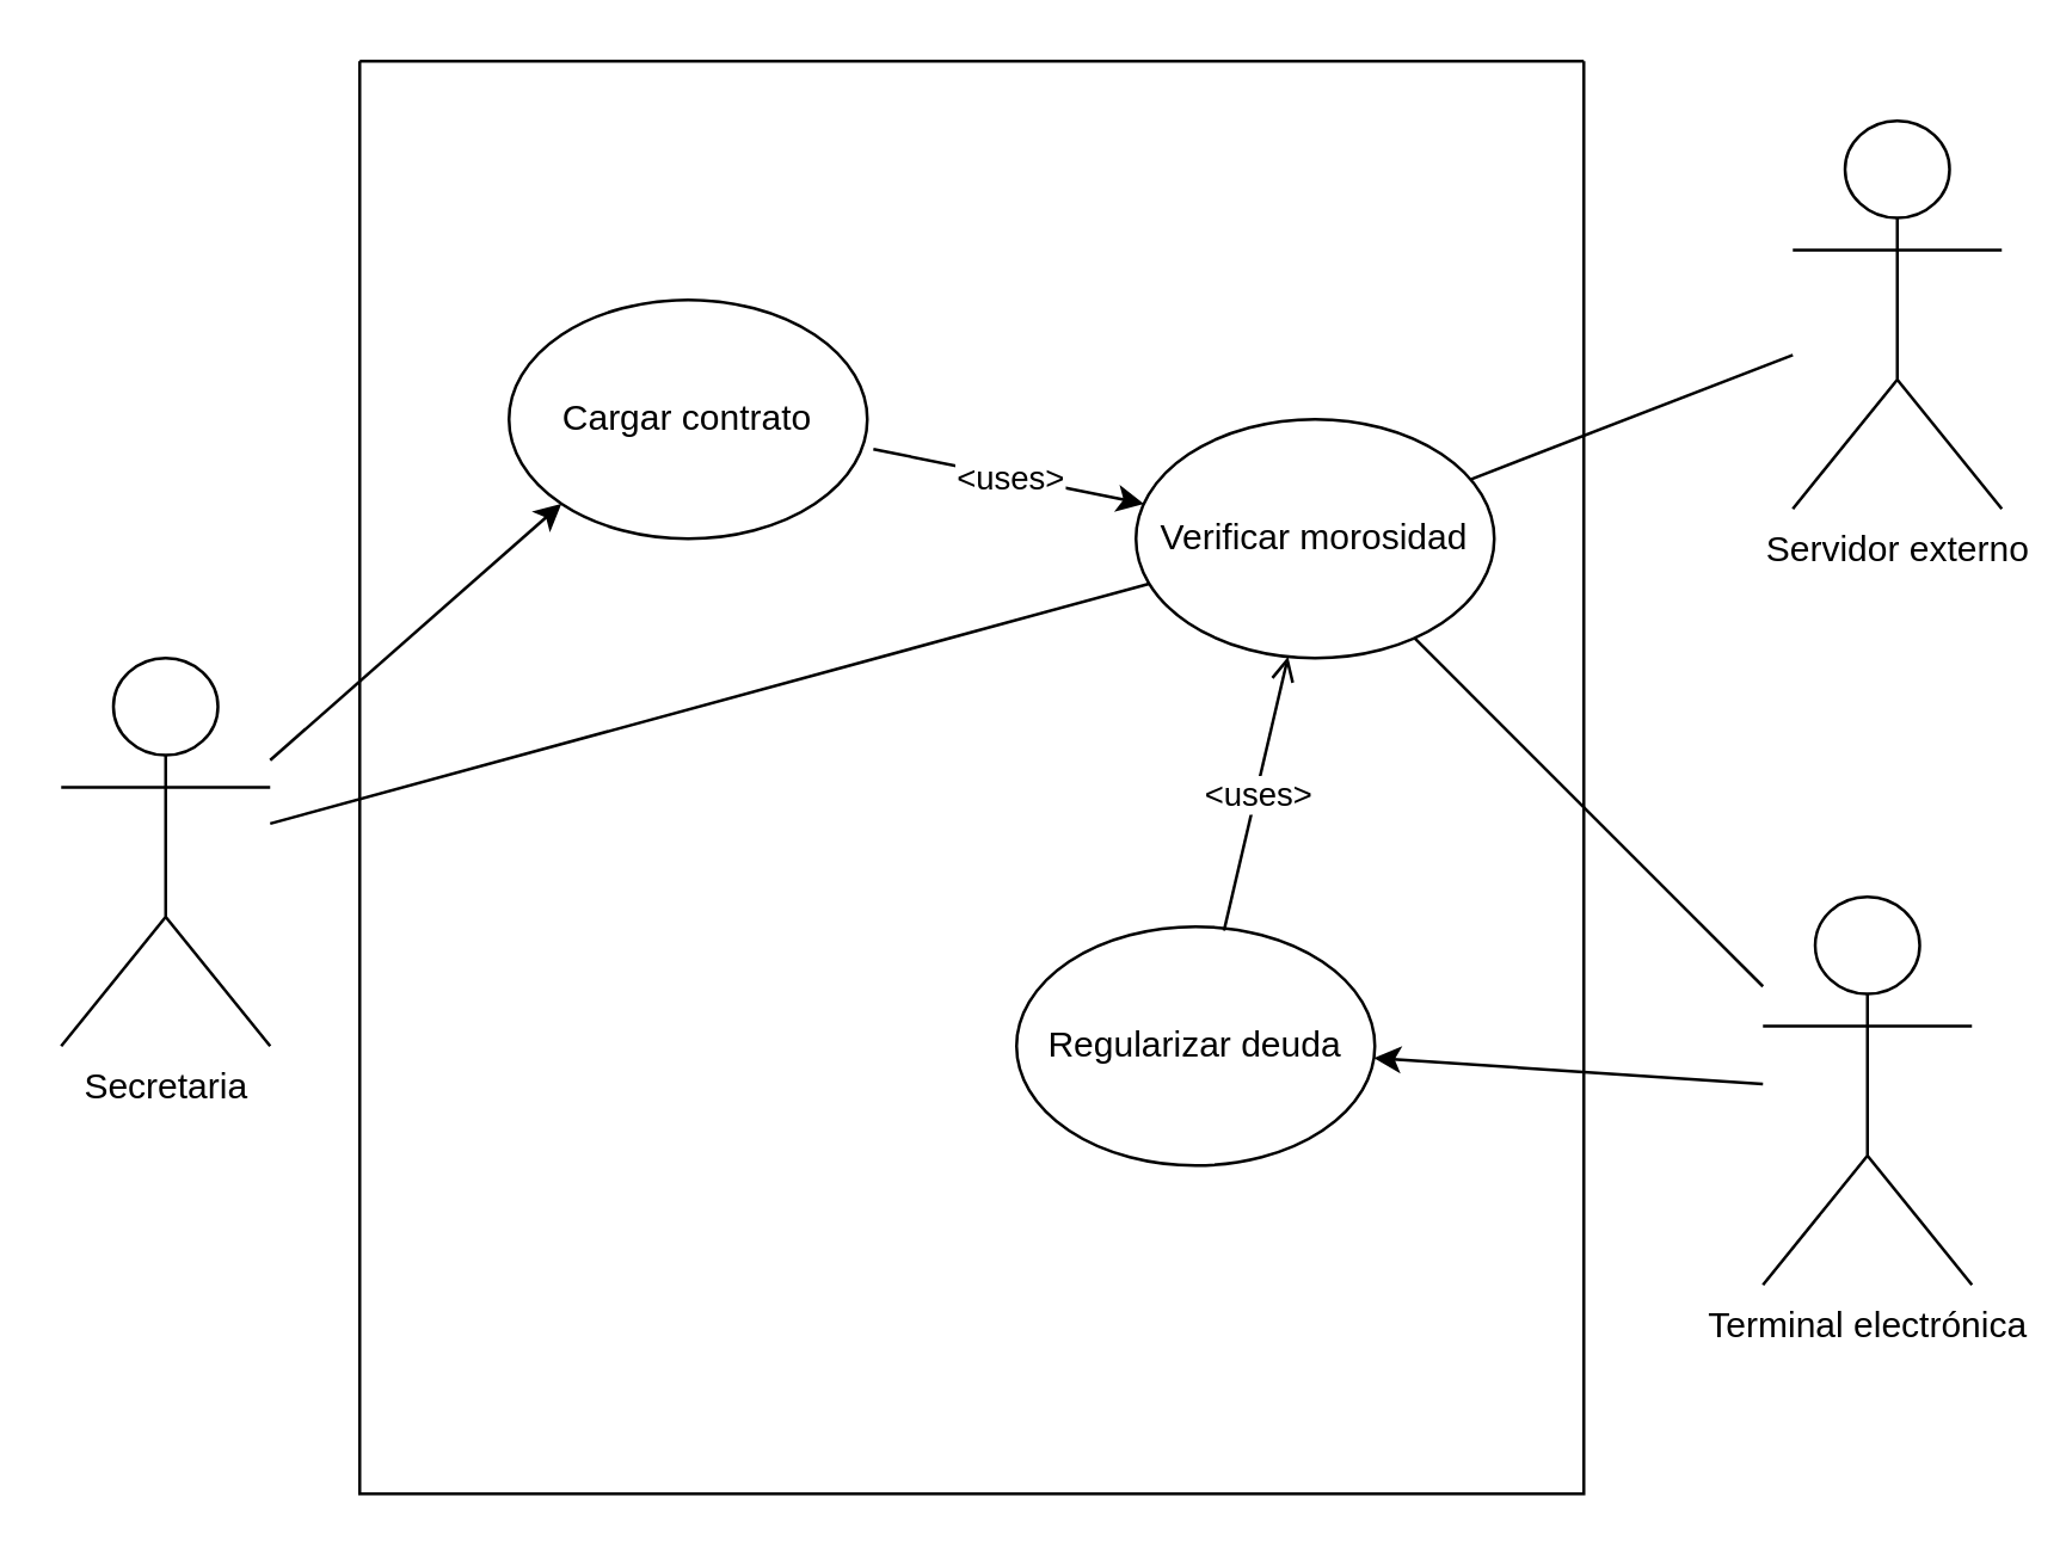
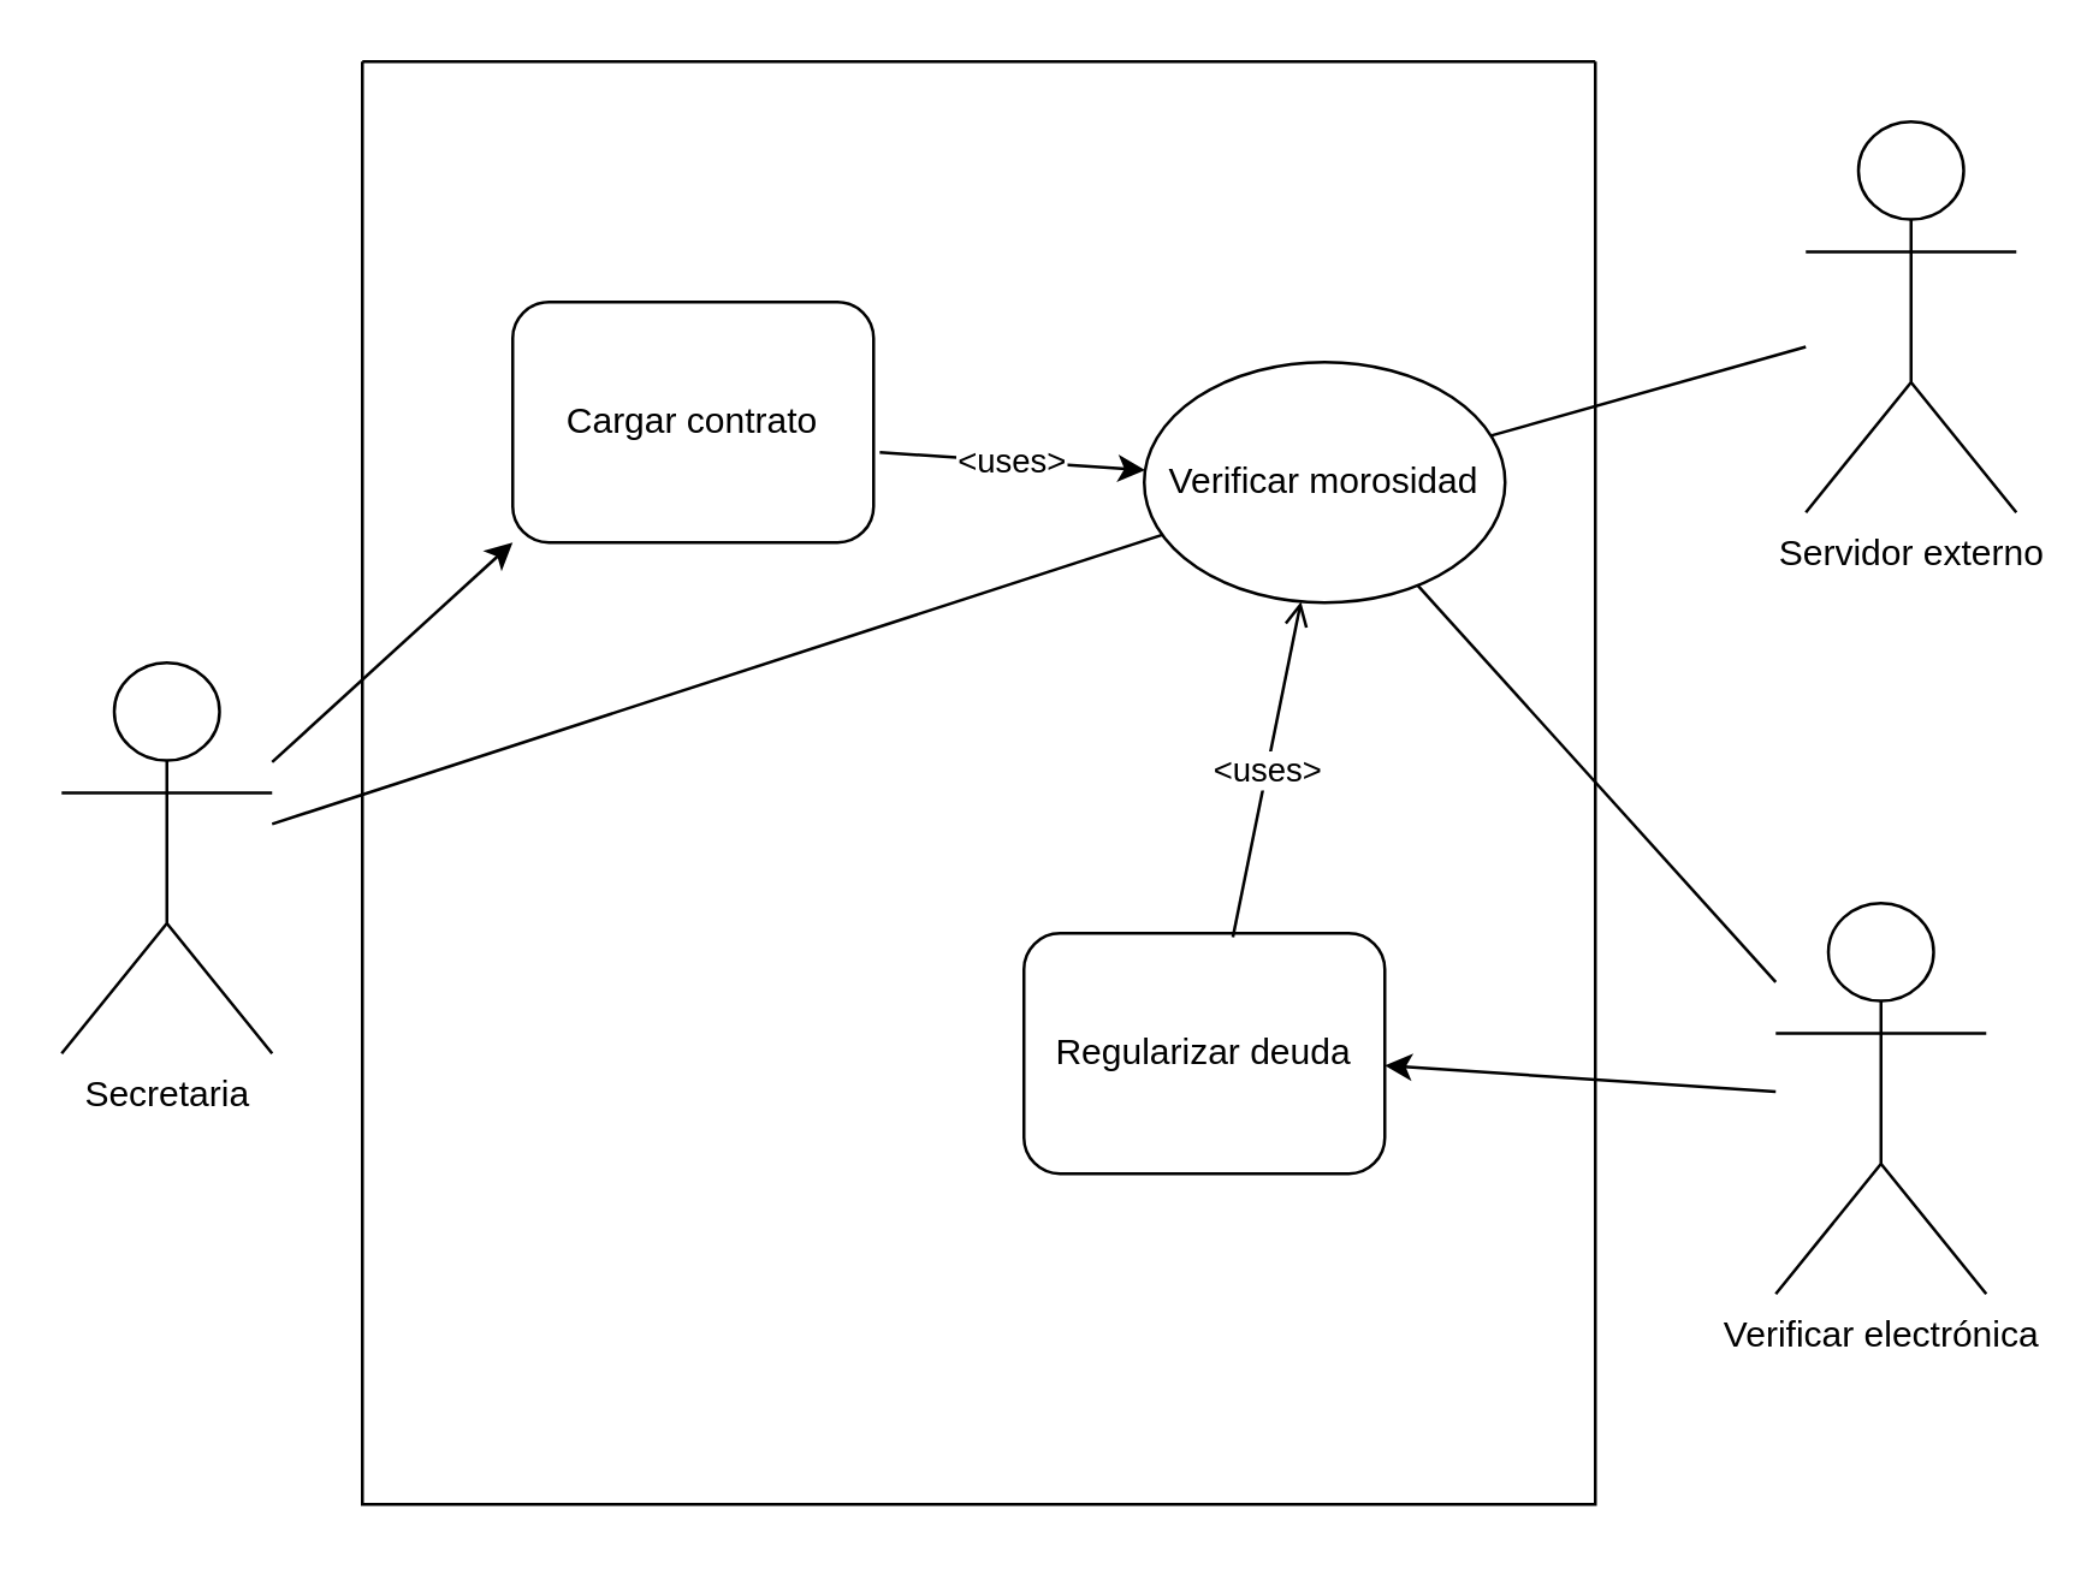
  <mxCell id="0" />
  <mxCell id="1" parent="0" />
  <mxCell id="2" value="" style="swimlane;startSize=0;" vertex="1" parent="1"><mxGeometry x="120" y="20" width="410" height="480" as="geometry" /></mxCell>
- <mxCell id="3" value="Cargar contrato" style="ellipse;whiteSpace=wrap;html=1;" vertex="1" parent="2"><mxGeometry x="50" y="80" width="120" height="80" as="geometry" /></mxCell>
- <mxCell id="4" value="Verificar morosidad" style="ellipse;whiteSpace=wrap;html=1;" vertex="1" parent="2"><mxGeometry x="260" y="120" width="120" height="80" as="geometry" /></mxCell>
- <mxCell id="5" value="Regularizar deuda" style="ellipse;whiteSpace=wrap;html=1;" vertex="1" parent="2"><mxGeometry x="220" y="290" width="120" height="80" as="geometry" /></mxCell>
+ <mxCell id="3" value="Cargar contrato" style="whiteSpace=wrap;html=1;rounded=1;" vertex="1" parent="2"><mxGeometry x="50" y="80" width="120" height="80" as="geometry" /></mxCell>
+ <mxCell id="4" value="Verificar morosidad" style="ellipse;whiteSpace=wrap;html=1;" vertex="1" parent="2"><mxGeometry x="260" y="100" width="120" height="80" as="geometry" /></mxCell>
+ <mxCell id="5" value="Regularizar deuda" style="whiteSpace=wrap;html=1;rounded=1;" vertex="1" parent="2"><mxGeometry x="220" y="290" width="120" height="80" as="geometry" /></mxCell>
  <mxCell id="6" value="" style="endArrow=classic;html=1;rounded=0;exitX=1.017;exitY=0.625;exitDx=0;exitDy=0;exitPerimeter=0;" edge="1" parent="2" source="3" target="4"><mxGeometry relative="1" as="geometry"><mxPoint x="170" y="360" as="sourcePoint" /><mxPoint x="270" y="360" as="targetPoint" /></mxGeometry></mxCell>
  <mxCell id="7" value="&amp;lt;uses&amp;gt;" style="edgeLabel;resizable=0;html=1;align=center;verticalAlign=middle;" connectable="0" vertex="1" parent="6"><mxGeometry relative="1" as="geometry" /></mxCell>
  <mxCell id="8" value="" style="endArrow=open;html=1;rounded=0;exitX=0.579;exitY=0.016;exitDx=0;exitDy=0;exitPerimeter=0;" edge="1" parent="2" source="5" target="4"><mxGeometry relative="1" as="geometry"><mxPoint x="372.04" y="270" as="sourcePoint" /><mxPoint x="460.307" y="275.956" as="targetPoint" /></mxGeometry></mxCell>
  <mxCell id="9" value="&amp;lt;uses&amp;gt;" style="edgeLabel;resizable=0;html=1;align=center;verticalAlign=middle;" connectable="0" vertex="1" parent="8"><mxGeometry relative="1" as="geometry" /></mxCell>
  <mxCell id="10" value="Servidor externo" style="shape=umlActor;verticalLabelPosition=bottom;verticalAlign=top;html=1;outlineConnect=0;" vertex="1" parent="1"><mxGeometry x="600" y="40" width="70" height="130" as="geometry" /></mxCell>
  <mxCell id="11" value="Secretaria" style="shape=umlActor;verticalLabelPosition=bottom;verticalAlign=top;html=1;outlineConnect=0;" vertex="1" parent="1"><mxGeometry x="20" y="220" width="70" height="130" as="geometry" /></mxCell>
- <mxCell id="12" value="Terminal electrónica" style="shape=umlActor;verticalLabelPosition=bottom;verticalAlign=top;html=1;outlineConnect=0;" vertex="1" parent="1"><mxGeometry x="590" y="300" width="70" height="130" as="geometry" /></mxCell>
+ <mxCell id="12" value="Verificar electrónica" style="shape=umlActor;verticalLabelPosition=bottom;verticalAlign=top;html=1;outlineConnect=0;" vertex="1" parent="1"><mxGeometry x="590" y="300" width="70" height="130" as="geometry" /></mxCell>
  <mxCell id="13" value="" style="endArrow=none;html=1;rounded=0;" edge="1" parent="1" source="4" target="10"><mxGeometry width="50" height="50" relative="1" as="geometry"><mxPoint x="390" y="290" as="sourcePoint" /><mxPoint x="440" y="240" as="targetPoint" /></mxGeometry></mxCell>
  <mxCell id="14" value="" style="endArrow=none;html=1;rounded=0;" edge="1" parent="1" source="12" target="4"><mxGeometry width="50" height="50" relative="1" as="geometry"><mxPoint x="505.282" y="154.452" as="sourcePoint" /><mxPoint x="610" y="124.872" as="targetPoint" /></mxGeometry></mxCell>
  <mxCell id="15" value="" style="endArrow=none;html=1;rounded=0;" edge="1" parent="1" source="4" target="11"><mxGeometry width="50" height="50" relative="1" as="geometry"><mxPoint x="600" y="336.216" as="sourcePoint" /><mxPoint x="480.931" y="204.275" as="targetPoint" /></mxGeometry></mxCell>
  <mxCell id="16" value="" style="endArrow=classic;html=1;rounded=0;" edge="1" parent="1" source="12" target="5"><mxGeometry width="50" height="50" relative="1" as="geometry"><mxPoint x="480" y="270" as="sourcePoint" /><mxPoint x="530" y="220" as="targetPoint" /></mxGeometry></mxCell>
  <mxCell id="17" value="" style="endArrow=classic;html=1;rounded=0;entryX=0;entryY=1;entryDx=0;entryDy=0;" edge="1" parent="1" source="11" target="3"><mxGeometry width="50" height="50" relative="1" as="geometry"><mxPoint x="600" y="372.638" as="sourcePoint" /><mxPoint x="469.722" y="363.847" as="targetPoint" /></mxGeometry></mxCell>
